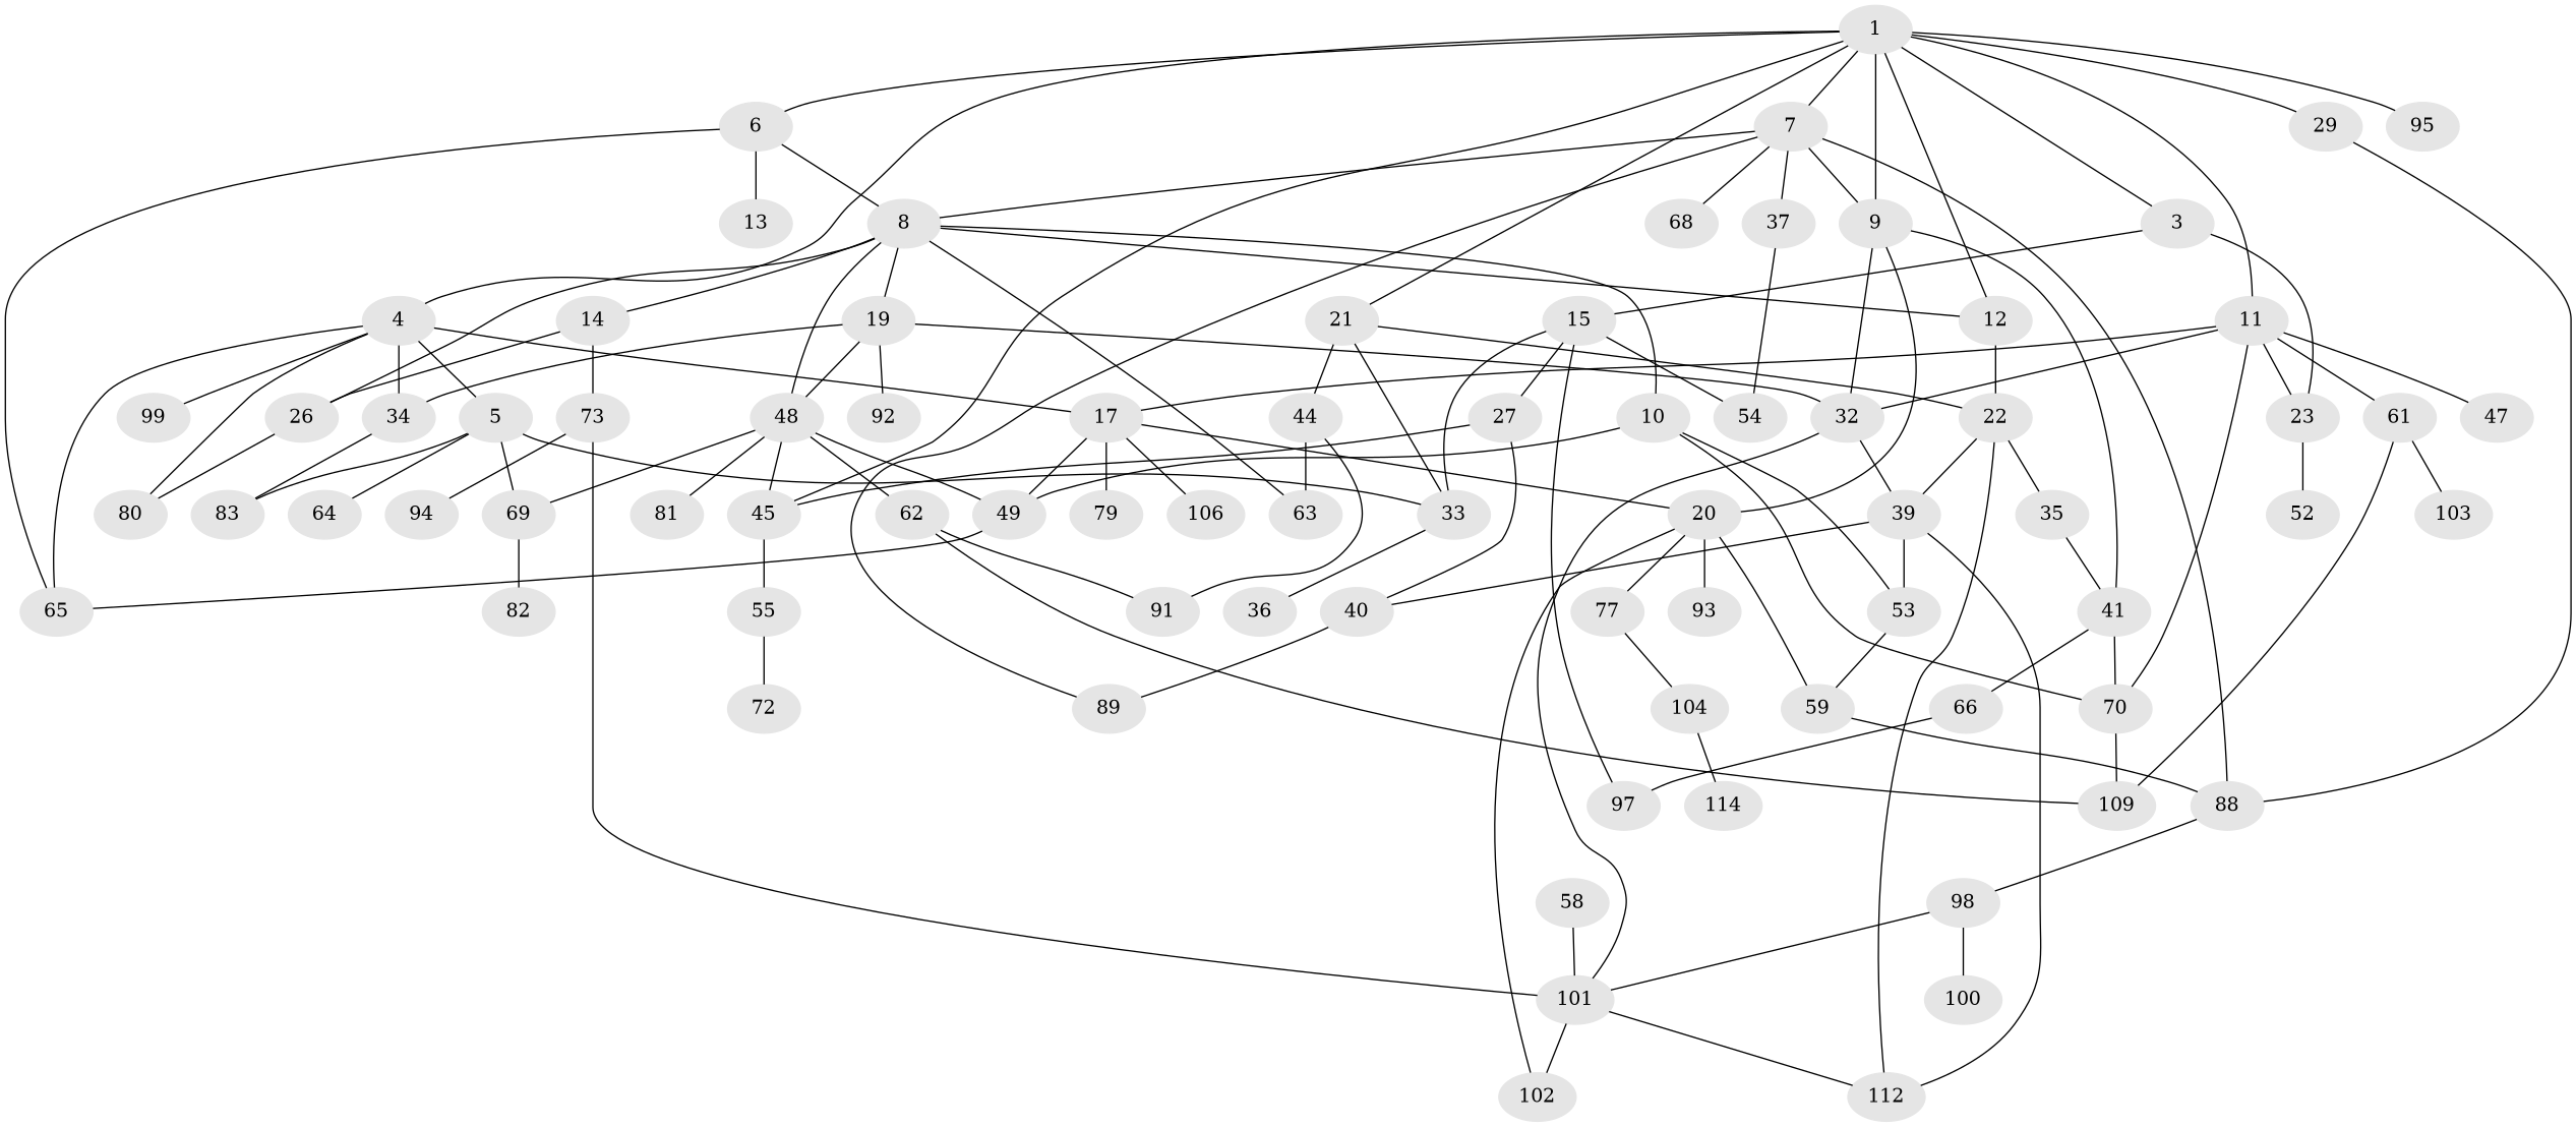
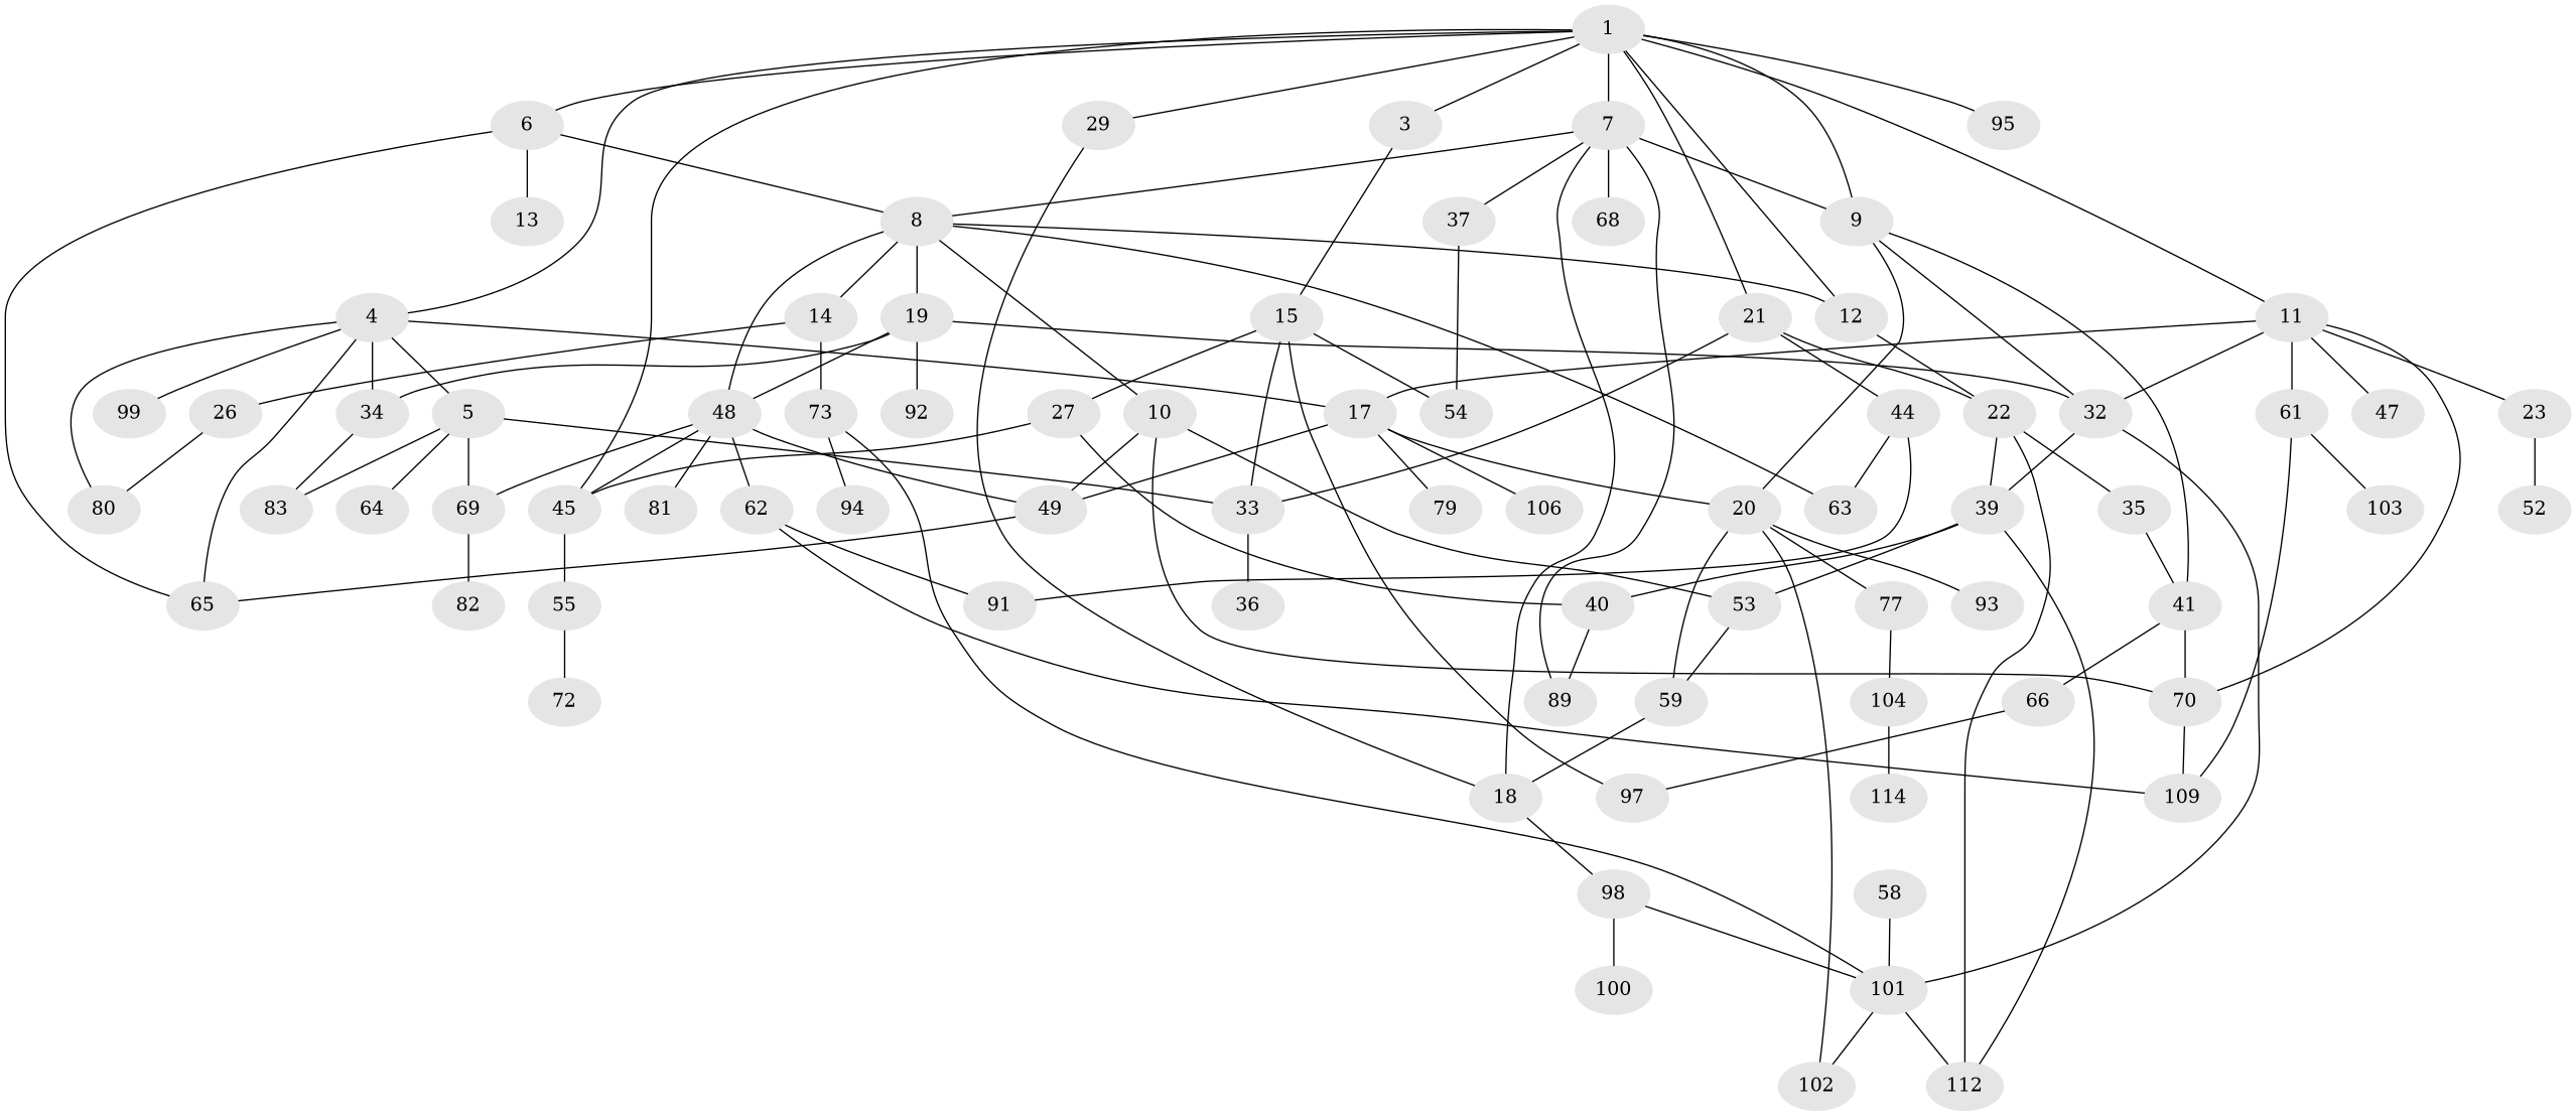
  graph {
    node [color=gray90 style=filled]
    1 [super="+2"]
    3
    4 [super="+28"]
    6 [super="+25"]
    7 [super="+36"]
    9 [super="+84"]
    11 [super="+30"]
    12
    21 [super="+43"]
    29
    45
    95
    15 [super="+18"]
    23 [super="+31"]
    5 [super="+87"]
    17 [super="+56"]
    34
    65 [super="+96"]
    80
    99
    8 [super="+16"]
    13 [super="+24"]
    37
    68
-   88
+   88 [label=18]
    89
    20 [super="+57"]
    32 [super="+67"]
    41 [super="+90"]
    70 [super="+105"]
    47
    61
    22 [super="+71"]
    33 [super="+50"]
    44
    55 [super="+78"]
    27
    54
    97
    52
    64
    69
    83
    49 [super="+60"]
    79
    106
    n47 [label=36]
    82
    10 [super="+42"]
    14 [super="+85"]
    19 [super="+46"]
    26 [super="+75"]
    48 [super="+111"]
    63
    98
    53 [super="+86"]
    73
    92
    62 [super="+108"]
    81
    58 [super="+76"]
    101 [super="+110"]
    59 [super="+113"]
    77
    93
    102
    39 [super="+51"]
    66
    109
    103
    35
    112
    94
    40 [super="+74"]
    104
    91
    72
    114
    100 [super="+107"]
    1 -- 3
    1 -- 4
    1 -- 6
    1 -- 7
    1 -- 9
    1 -- 11
    1 -- 12
    1 -- 21
    1 -- 29
    1 -- 45
    1 -- 95
    3 -- 15
-   3 -- 23
    4 -- 5
    4 -- 17
    4 -- 34
    4 -- 65
    4 -- 80
    4 -- 99
    6 -- 65
    6 -- 8
    6 -- 13
    7 -- 9 [weight=2]
    7 -- 8
    7 -- 37
    7 -- 68
    7 -- 88
    7 -- 89
    9 -- 20
    9 -- 32
    9 -- 41
    11 -- 23
    11 -- 17
    11 -- 32
    11 -- 70
    11 -- 47
    11 -- 61
    12 -- 22
    21 -- 22
    21 -- 33
    21 -- 44
    29 -- 88
    45 -- 55
    15 -- 33
    15 -- 27
    15 -- 54
    15 -- 97
    23 -- 52
    5 -- 33
    5 -- 64
    5 -- 69
    5 -- 83
    17 -- 20
    17 -- 49 [weight=2]
    17 -- 79
    17 -- 106
    34 -- 83
    8 -- 12
    8 -- 10
    8 -- 14
    8 -- 19
-   8 -- 26
    8 -- 48
    8 -- 63
    37 -- 54
    88 -- 98
    20 -- 59
    20 -- 77
    20 -- 93
    20 -- 102
    32 -- 101
    32 -- 39
    41 -- 70
    41 -- 66
    70 -- 109
    61 -- 109
    61 -- 103
    22 -- 39
    22 -- 35
    22 -- 112
    33 -- n47
    44 -- 63
    44 -- 91
    55 -- 72
    27 -- 45
    27 -- 40
    69 -- 82
    49 -- 65
    10 -- 70
    10 -- 49
    10 -- 53
    14 -- 26
    14 -- 73
    19 -- 34
    19 -- 32
    19 -- 48
    19 -- 92
    26 -- 80
    48 -- 45
    48 -- 69
    48 -- 49
    48 -- 62
    48 -- 81
    98 -- 101
    98 -- 100
    53 -- 59
    73 -- 101
    73 -- 94
    62 -- 109
    62 -- 91
    58 -- 101 [weight=2]
    101 -- 102
    101 -- 112
    59 -- 88
    77 -- 104
    39 -- 53
    39 -- 112
    39 -- 40
    66 -- 97
    35 -- 41
    40 -- 89
    104 -- 114
  }
